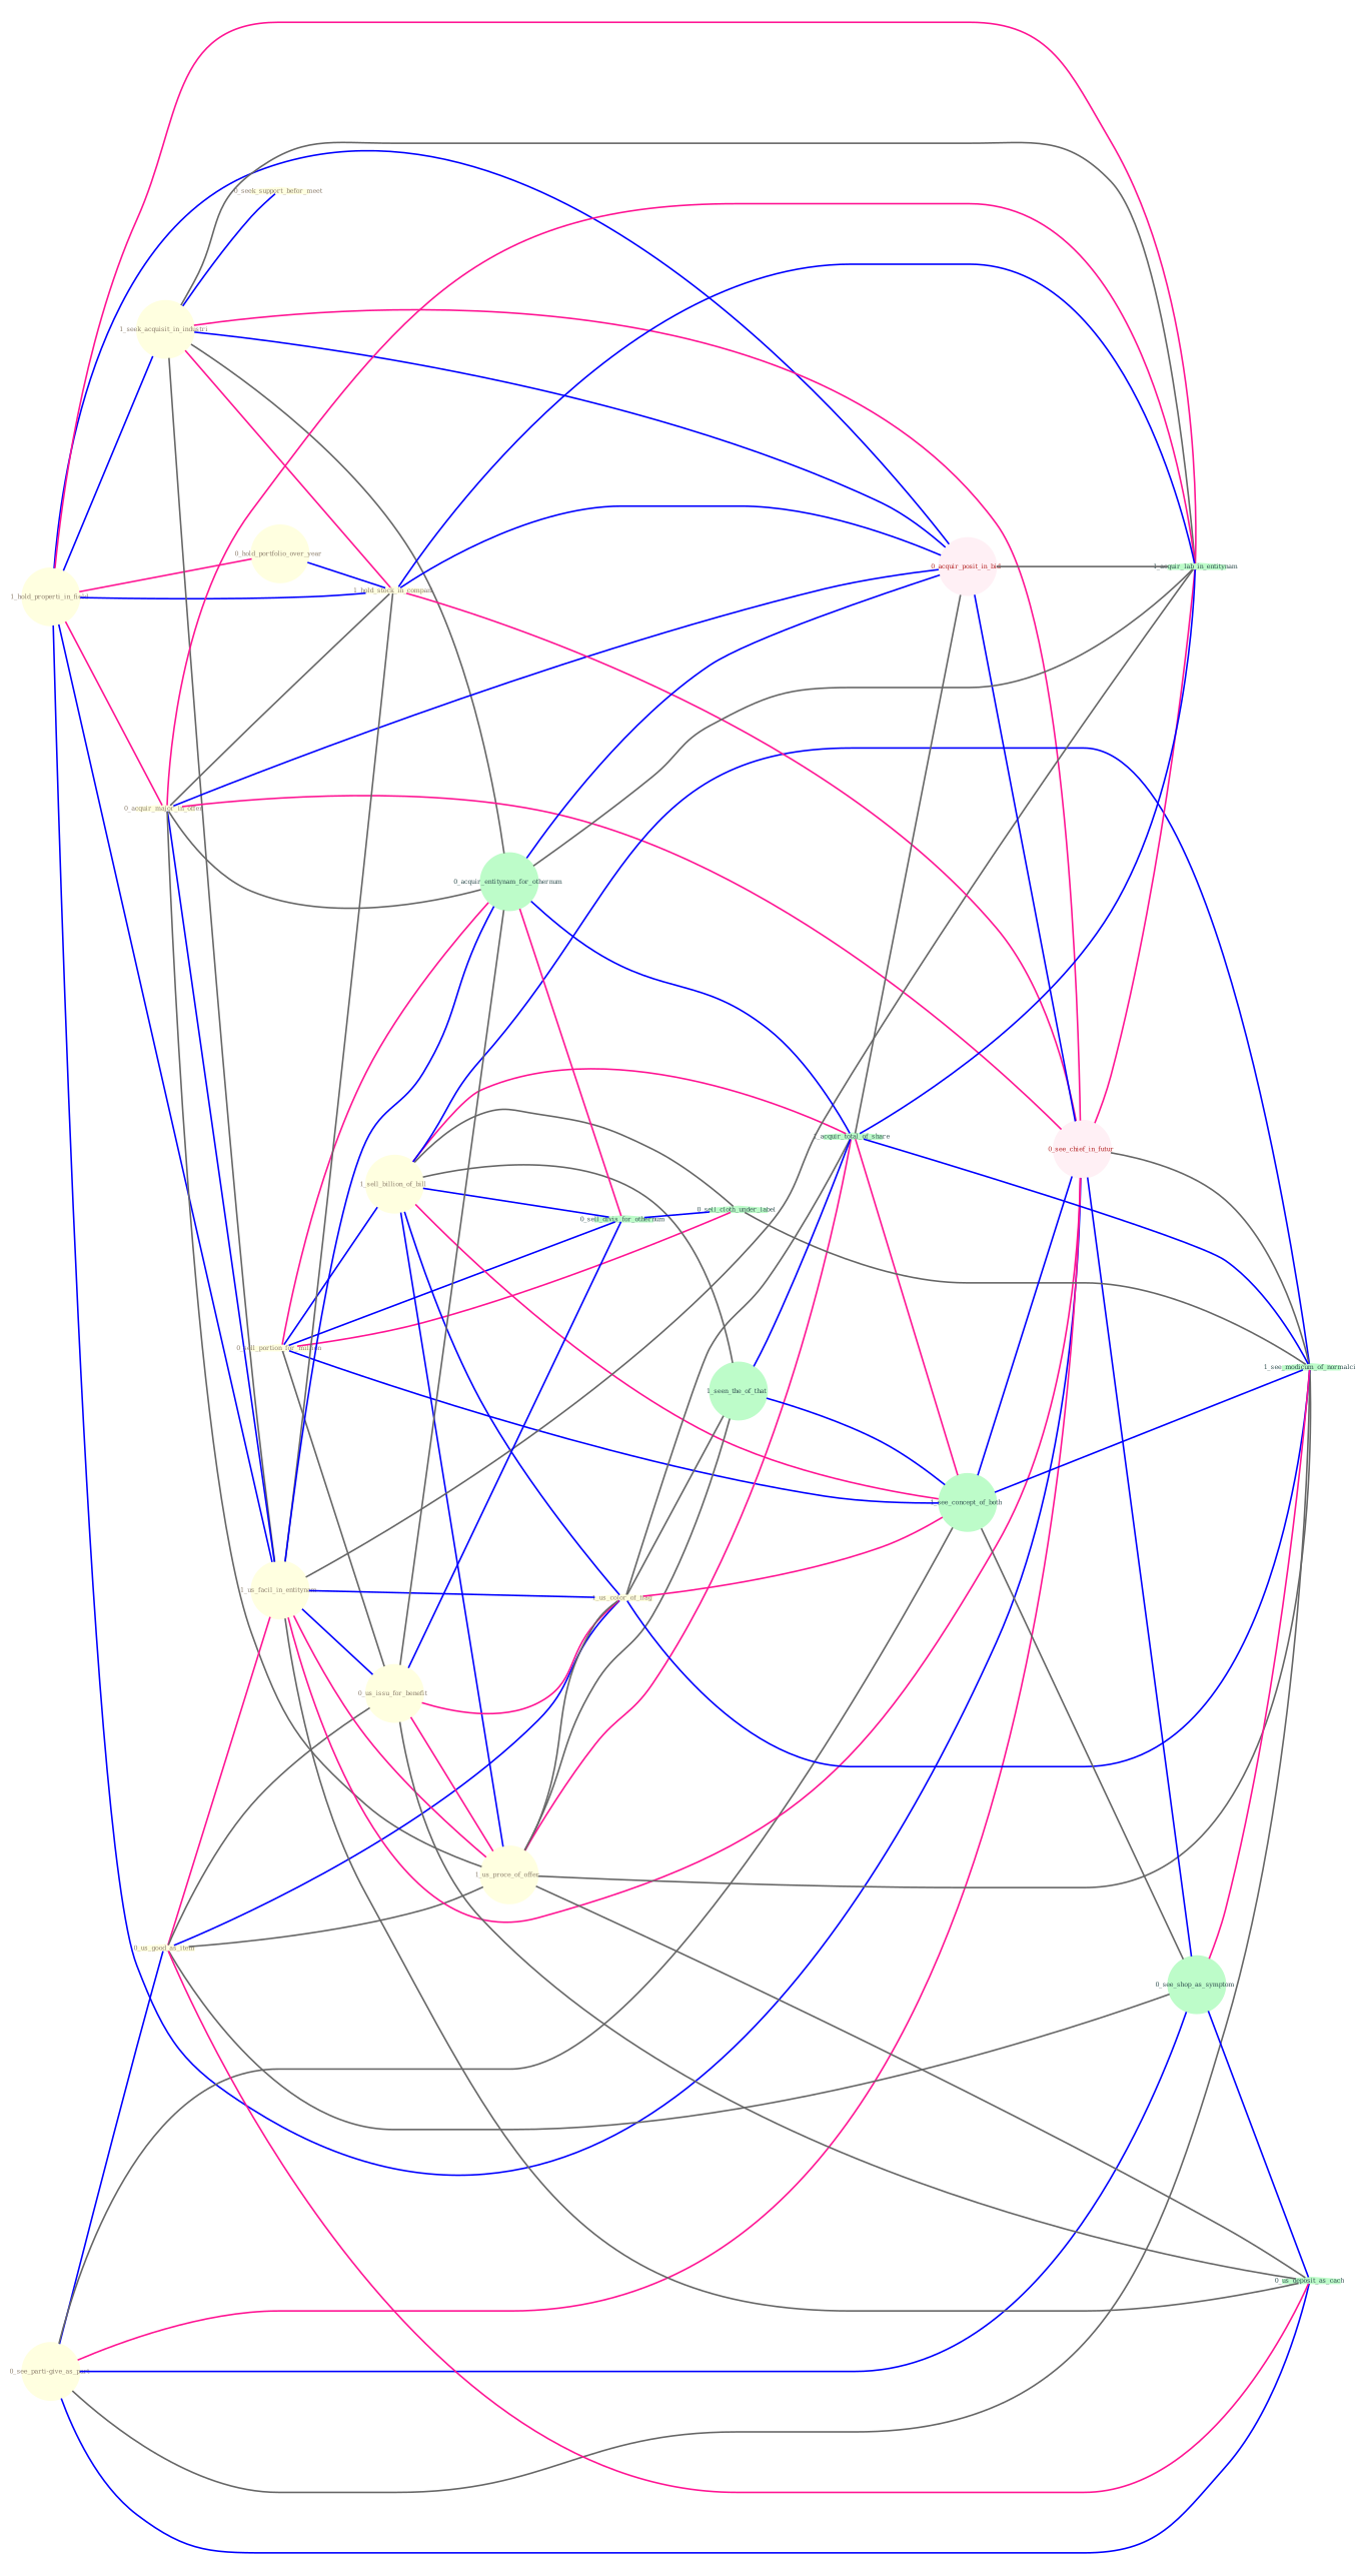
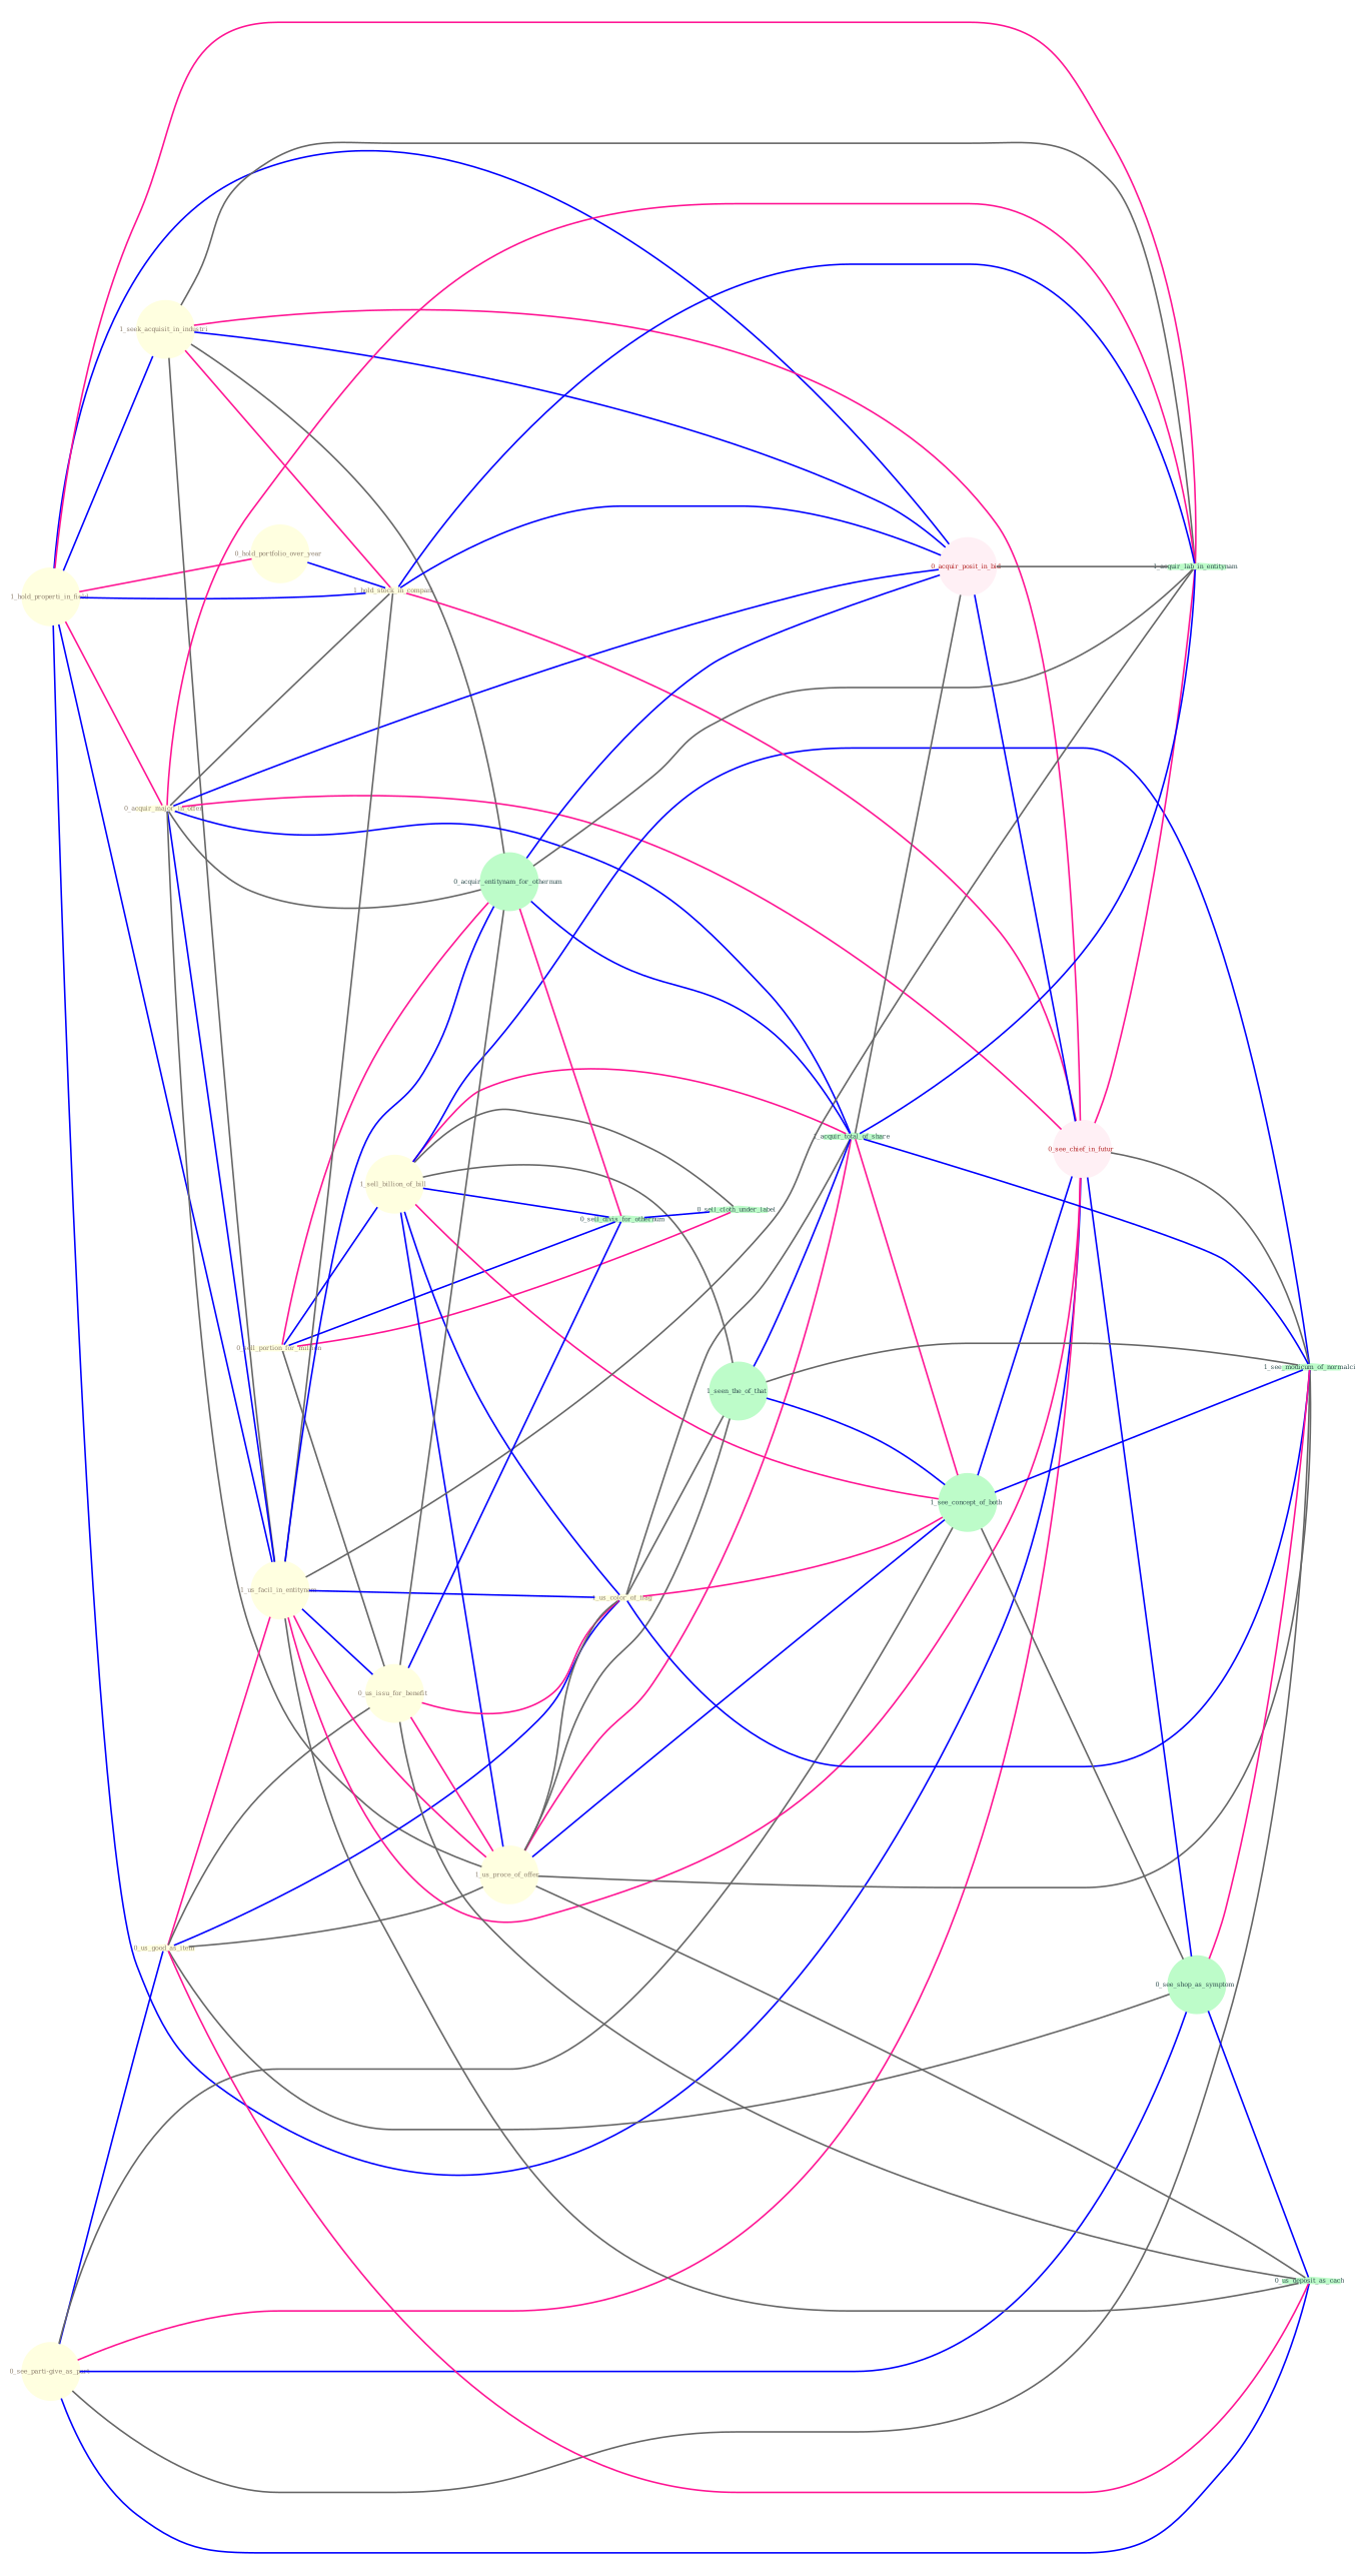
  graph {
    rankdir=LR
    node [color="#ffffe0" fixedsize=true fontcolor="#8b7d6b" fontsize=4 shape=circle style=filled]
    edge [color=blue w=1]
    "1_hold_properti_in_field " [height=.06 width=.5]
    "1_seek_acquisit_in_industri " [height=.06 width=.5]
    "0_acquir_major_in_offer " [height=.06 shape=house width=.5]
    "0_sell_portion_for_million " [height=.06 shape=house width=.5]
    "0_see_parti-give_as_part " [height=.06 width=.5]
    "1_sell_billion_of_bill " [height=.06 width=.5]
    "0_us_good_as_item " [height=.06 shape=house width=.5]
    "0_hold_portfolio_over_year " [height=.06 width=.5]
    "1_us_facil_in_entitynam " [height=.06 width=.5]
    "0_us_issu_for_benefit " [height=.06 width=.5]
    "1_hold_stock_in_compani " [height=.06 shape=house width=.5]
    "1_us_proce_of_offer " [height=.06 width=.5]
-   "0_seek_support_befor_meet " [height=.06 shape=house width=.5]
    "1_us_color_of_flag " [height=.06 shape=house width=.5]
    "0_acquir_posit_in_bid " [color="#fff0f5" fontcolor="#b22222" height=.06 width=.5]
    "0_see_chief_in_futur " [color="#fff0f5" fontcolor="#b22222" height=.06 width=.5]
    "1_acquir_lab_in_entitynam " [color="#BDFCC9" fontcolor="#2f4f4f" height=.06 shape=house width=.5]
    "0_acquir_entitynam_for_othernum " [color="#BDFCC9" fontcolor="#2f4f4f" height=.06 width=.5]
    "1_acquir_total_of_share " [color="#BDFCC9" fontcolor="#2f4f4f" height=.06 shape=house width=.5]
    "0_sell_divis_for_othernum " [color="#BDFCC9" fontcolor="#2f4f4f" height=.06 shape=house width=.5]
    "0_sell_cloth_under_label " [color="#BDFCC9" fontcolor="#2f4f4f" height=.06 shape=house width=.5]
    "1_see_concept_of_both " [color="#BDFCC9" fontcolor="#2f4f4f" height=.06 width=.5]
    "0_see_shop_as_symptom " [color="#BDFCC9" fontcolor="#2f4f4f" height=.06 width=.5]
    "0_us_deposit_as_cach " [color="#BDFCC9" fontcolor="#2f4f4f" height=.06 shape=house width=.5]
    "1_see_modicum_of_normalci " [color="#BDFCC9" fontcolor="#2f4f4f" height=.06 shape=house width=.5]
    "1_seen_the_of_that " [color="#BDFCC9" fontcolor="#2f4f4f" height=.06 width=.5]
    subgraph sub_1 {
      "1_hold_properti_in_field "
      "1_seek_acquisit_in_industri "
      "0_acquir_major_in_offer "
      "0_sell_portion_for_million "
      "0_see_parti-give_as_part "
      "1_sell_billion_of_bill "
      "0_us_good_as_item "
      "0_hold_portfolio_over_year "
      "1_us_facil_in_entitynam "
      "0_us_issu_for_benefit "
      "1_hold_stock_in_compani "
      "1_us_proce_of_offer "
-     "0_seek_support_befor_meet "
      "1_us_color_of_flag "
    }
    subgraph sub_2 {
      "0_acquir_posit_in_bid "
      "0_see_chief_in_futur "
    }
    "1_hold_properti_in_field " -- "1_seek_acquisit_in_industri "
    "1_hold_properti_in_field " -- "0_acquir_major_in_offer " [color=deeppink]
    "1_hold_properti_in_field " -- "0_hold_portfolio_over_year " [color=deeppink]
    "1_hold_properti_in_field " -- "1_us_facil_in_entitynam "
    "1_hold_properti_in_field " -- "1_hold_stock_in_compani " [w=2]
    "1_hold_properti_in_field " -- "0_acquir_posit_in_bid "
    "1_hold_properti_in_field " -- "0_see_chief_in_futur "
    "1_hold_properti_in_field " -- "1_acquir_lab_in_entitynam " [color=deeppink]
    "1_seek_acquisit_in_industri " -- "1_us_facil_in_entitynam " [color=gray40]
    "1_seek_acquisit_in_industri " -- "1_hold_stock_in_compani " [color=deeppink]
-   "1_seek_acquisit_in_industri " -- "0_seek_support_befor_meet "
    "1_seek_acquisit_in_industri " -- "0_acquir_posit_in_bid "
    "1_seek_acquisit_in_industri " -- "0_see_chief_in_futur " [color=deeppink]
    "1_seek_acquisit_in_industri " -- "1_acquir_lab_in_entitynam " [color=gray40]
    "1_seek_acquisit_in_industri " -- "0_acquir_entitynam_for_othernum " [color=gray40]
    "0_acquir_major_in_offer " -- "1_us_facil_in_entitynam "
    "0_acquir_major_in_offer " -- "1_hold_stock_in_compani " [color=gray40]
    "0_acquir_major_in_offer " -- "1_us_proce_of_offer " [color=gray40]
    "0_acquir_major_in_offer " -- "0_acquir_posit_in_bid " [w=2]
    "0_acquir_major_in_offer " -- "0_see_chief_in_futur " [color=deeppink]
    "0_acquir_major_in_offer " -- "1_acquir_lab_in_entitynam " [color=deeppink w=2]
    "0_acquir_major_in_offer " -- "0_acquir_entitynam_for_othernum " [color=gray40]
+   "0_acquir_major_in_offer " -- "1_acquir_total_of_share "
    "0_sell_portion_for_million " -- "1_sell_billion_of_bill "
    "0_sell_portion_for_million " -- "0_us_issu_for_benefit " [color=gray40]
    "0_sell_portion_for_million " -- "0_acquir_entitynam_for_othernum " [color=deeppink]
    "0_sell_portion_for_million " -- "0_sell_divis_for_othernum " [w=2]
    "0_sell_portion_for_million " -- "0_sell_cloth_under_label " [color=deeppink]
    "0_see_parti-give_as_part " -- "0_us_good_as_item "
    "0_see_parti-give_as_part " -- "0_see_chief_in_futur " [color=deeppink]
    "0_see_parti-give_as_part " -- "1_see_concept_of_both " [color=gray40]
    "0_see_parti-give_as_part " -- "0_see_shop_as_symptom " [w=2]
    "0_see_parti-give_as_part " -- "0_us_deposit_as_cach "
    "0_see_parti-give_as_part " -- "1_see_modicum_of_normalci " [color=gray40]
    "1_sell_billion_of_bill " -- "1_us_proce_of_offer "
    "1_sell_billion_of_bill " -- "1_us_color_of_flag "
    "1_sell_billion_of_bill " -- "1_acquir_total_of_share " [color=deeppink]
    "1_sell_billion_of_bill " -- "0_sell_divis_for_othernum "
    "1_sell_billion_of_bill " -- "0_sell_cloth_under_label " [color=gray40]
    "1_sell_billion_of_bill " -- "1_see_concept_of_both " [color=deeppink]
    "1_sell_billion_of_bill " -- "1_see_modicum_of_normalci "
    "1_sell_billion_of_bill " -- "1_seen_the_of_that " [color=gray40]
    "0_us_good_as_item " -- "1_us_facil_in_entitynam " [color=deeppink]
    "0_us_good_as_item " -- "0_us_issu_for_benefit " [color=gray40]
    "0_us_good_as_item " -- "1_us_proce_of_offer " [color=gray40]
    "0_us_good_as_item " -- "1_us_color_of_flag "
    "0_us_good_as_item " -- "0_see_shop_as_symptom " [color=gray40]
    "0_us_good_as_item " -- "0_us_deposit_as_cach " [color=deeppink w=2]
    "0_hold_portfolio_over_year " -- "1_hold_stock_in_compani "
    "1_us_facil_in_entitynam " -- "0_us_issu_for_benefit "
    "1_us_facil_in_entitynam " -- "1_hold_stock_in_compani " [color=gray40]
    "1_us_facil_in_entitynam " -- "1_us_proce_of_offer " [color=deeppink]
    "1_us_facil_in_entitynam " -- "1_us_color_of_flag "
    "1_us_facil_in_entitynam " -- "0_see_chief_in_futur " [color=deeppink]
    "1_us_facil_in_entitynam " -- "1_acquir_lab_in_entitynam " [color=gray40 w=2]
    "1_us_facil_in_entitynam " -- "0_acquir_entitynam_for_othernum "
    "1_us_facil_in_entitynam " -- "0_us_deposit_as_cach " [color=gray40]
    "0_us_issu_for_benefit " -- "1_us_proce_of_offer " [color=deeppink]
    "0_us_issu_for_benefit " -- "1_us_color_of_flag " [color=deeppink]
    "0_us_issu_for_benefit " -- "0_acquir_entitynam_for_othernum " [color=gray40]
    "0_us_issu_for_benefit " -- "0_sell_divis_for_othernum "
    "0_us_issu_for_benefit " -- "0_us_deposit_as_cach " [color=gray40]
    "1_hold_stock_in_compani " -- "0_acquir_posit_in_bid "
    "1_hold_stock_in_compani " -- "0_see_chief_in_futur " [color=deeppink]
    "1_hold_stock_in_compani " -- "1_acquir_lab_in_entitynam "
    "1_us_proce_of_offer " -- "1_us_color_of_flag " [color=gray40 w=2]
    "1_us_proce_of_offer " -- "1_acquir_total_of_share " [color=deeppink]
-   "0_sell_portion_for_million " -- "1_see_concept_of_both "
+   "1_us_proce_of_offer " -- "1_see_concept_of_both "
    "1_us_proce_of_offer " -- "0_us_deposit_as_cach " [color=gray40]
    "1_us_proce_of_offer " -- "1_see_modicum_of_normalci " [color=gray40]
    "1_us_proce_of_offer " -- "1_seen_the_of_that " [color=gray40]
    "1_us_color_of_flag " -- "1_acquir_total_of_share " [color=gray40]
    "1_us_color_of_flag " -- "1_see_concept_of_both " [color=deeppink]
    "1_us_color_of_flag " -- "1_see_modicum_of_normalci "
    "1_us_color_of_flag " -- "1_seen_the_of_that " [color=gray40]
    "0_acquir_posit_in_bid " -- "0_see_chief_in_futur "
    "0_acquir_posit_in_bid " -- "1_acquir_lab_in_entitynam " [color=gray40 w=2]
    "0_see_chief_in_futur " -- "1_acquir_lab_in_entitynam " [color=deeppink]
    "0_see_chief_in_futur " -- "0_see_shop_as_symptom "
    "0_see_chief_in_futur " -- "1_see_modicum_of_normalci " [color=gray40]
    "0_acquir_entitynam_for_othernum " -- "0_acquir_posit_in_bid "
    "0_acquir_entitynam_for_othernum " -- "1_acquir_lab_in_entitynam " [color=gray40]
    "0_acquir_entitynam_for_othernum " -- "1_acquir_total_of_share "
    "0_acquir_entitynam_for_othernum " -- "0_sell_divis_for_othernum " [color=deeppink w=2]
    "1_acquir_total_of_share " -- "0_acquir_posit_in_bid " [color=gray40]
    "1_acquir_total_of_share " -- "1_acquir_lab_in_entitynam "
    "1_acquir_total_of_share " -- "1_see_concept_of_both " [color=deeppink]
    "1_acquir_total_of_share " -- "1_see_modicum_of_normalci "
    "0_sell_divis_for_othernum " -- "0_sell_cloth_under_label "
    "1_see_concept_of_both " -- "0_see_chief_in_futur "
    "1_see_concept_of_both " -- "0_see_shop_as_symptom " [color=gray40]
    "1_see_concept_of_both " -- "1_see_modicum_of_normalci " [w=2]
    "0_see_shop_as_symptom " -- "0_us_deposit_as_cach "
    "0_see_shop_as_symptom " -- "1_see_modicum_of_normalci " [color=deeppink]
    "1_seen_the_of_that " -- "1_acquir_total_of_share "
    "1_seen_the_of_that " -- "1_see_concept_of_both "
-   "0_sell_cloth_under_label " -- "1_see_modicum_of_normalci " [color=gray40]
+   "1_seen_the_of_that " -- "1_see_modicum_of_normalci " [color=gray40]
  }
